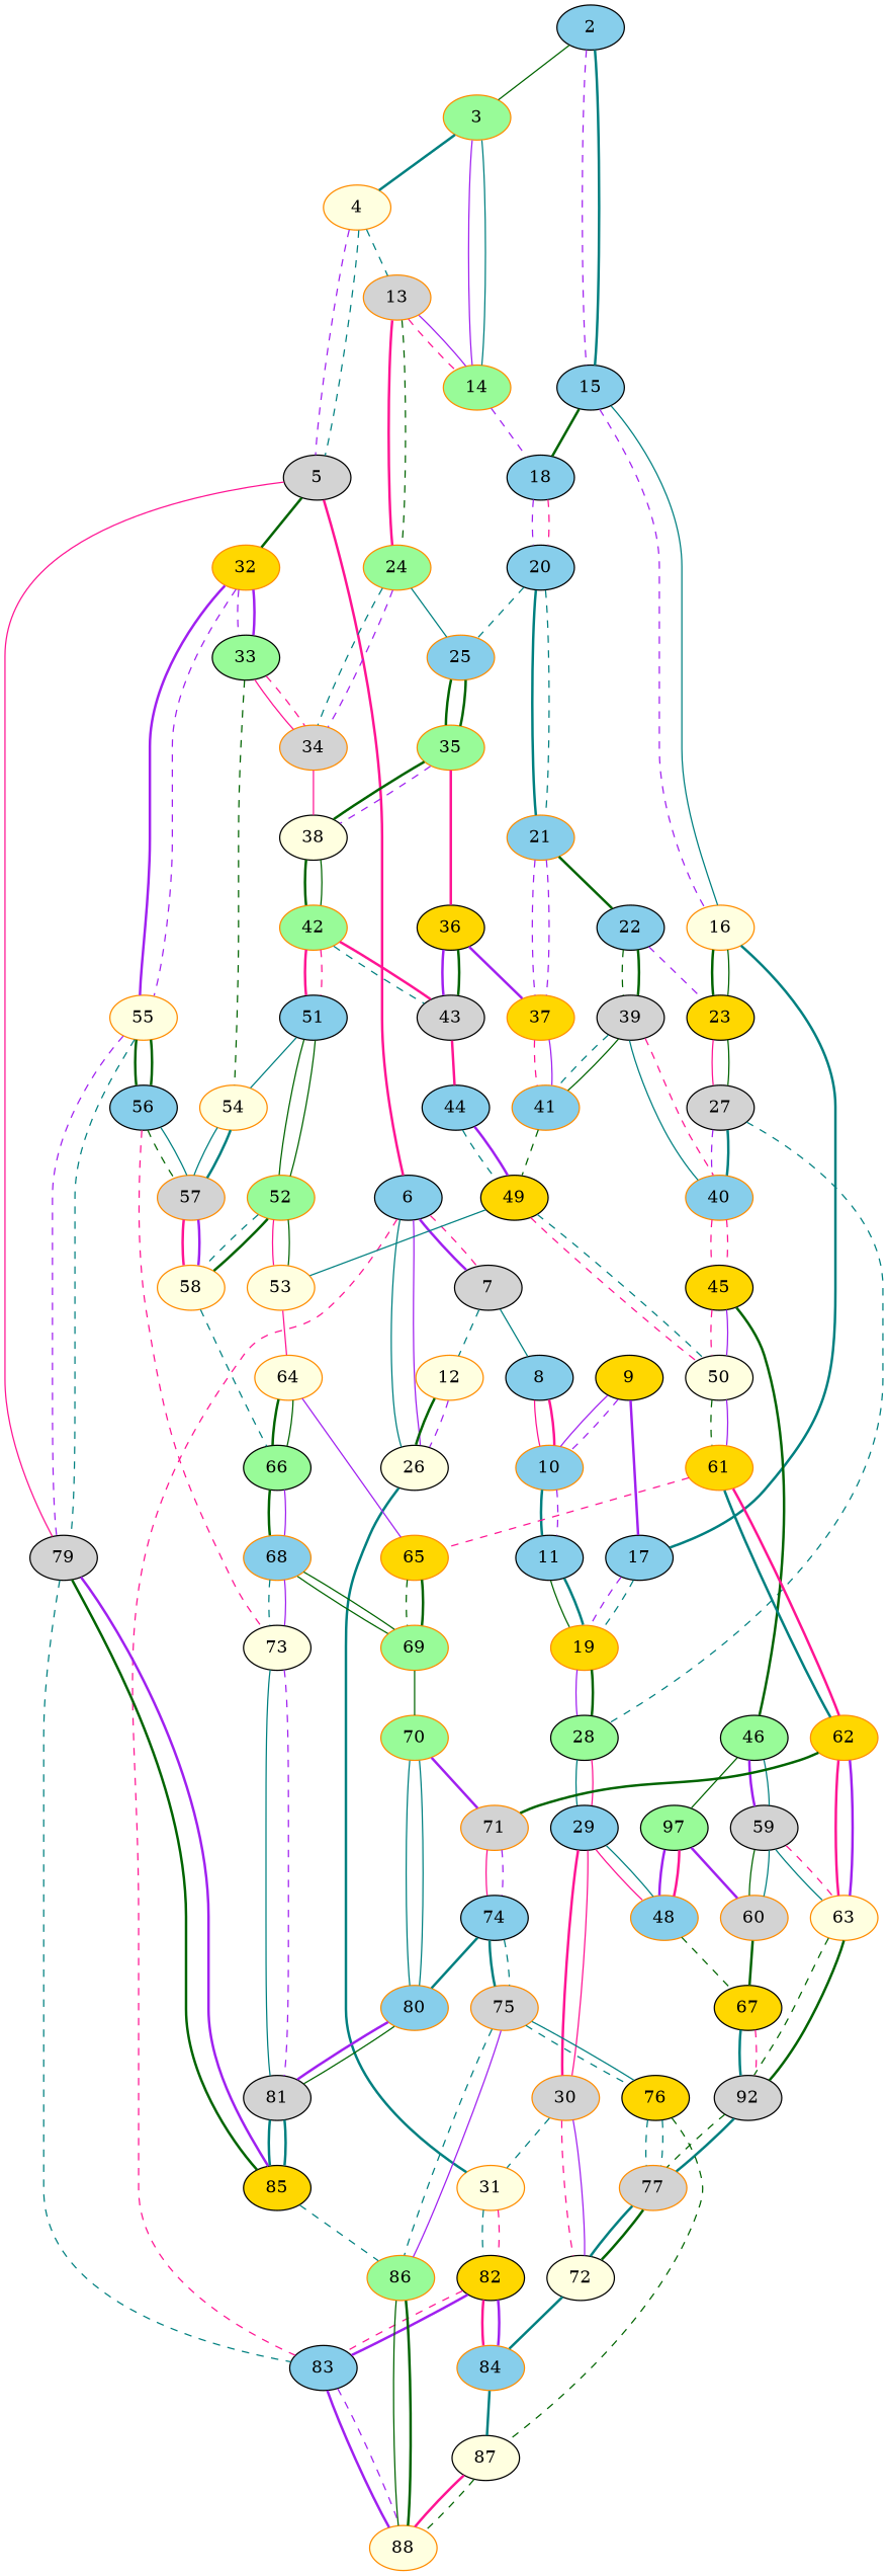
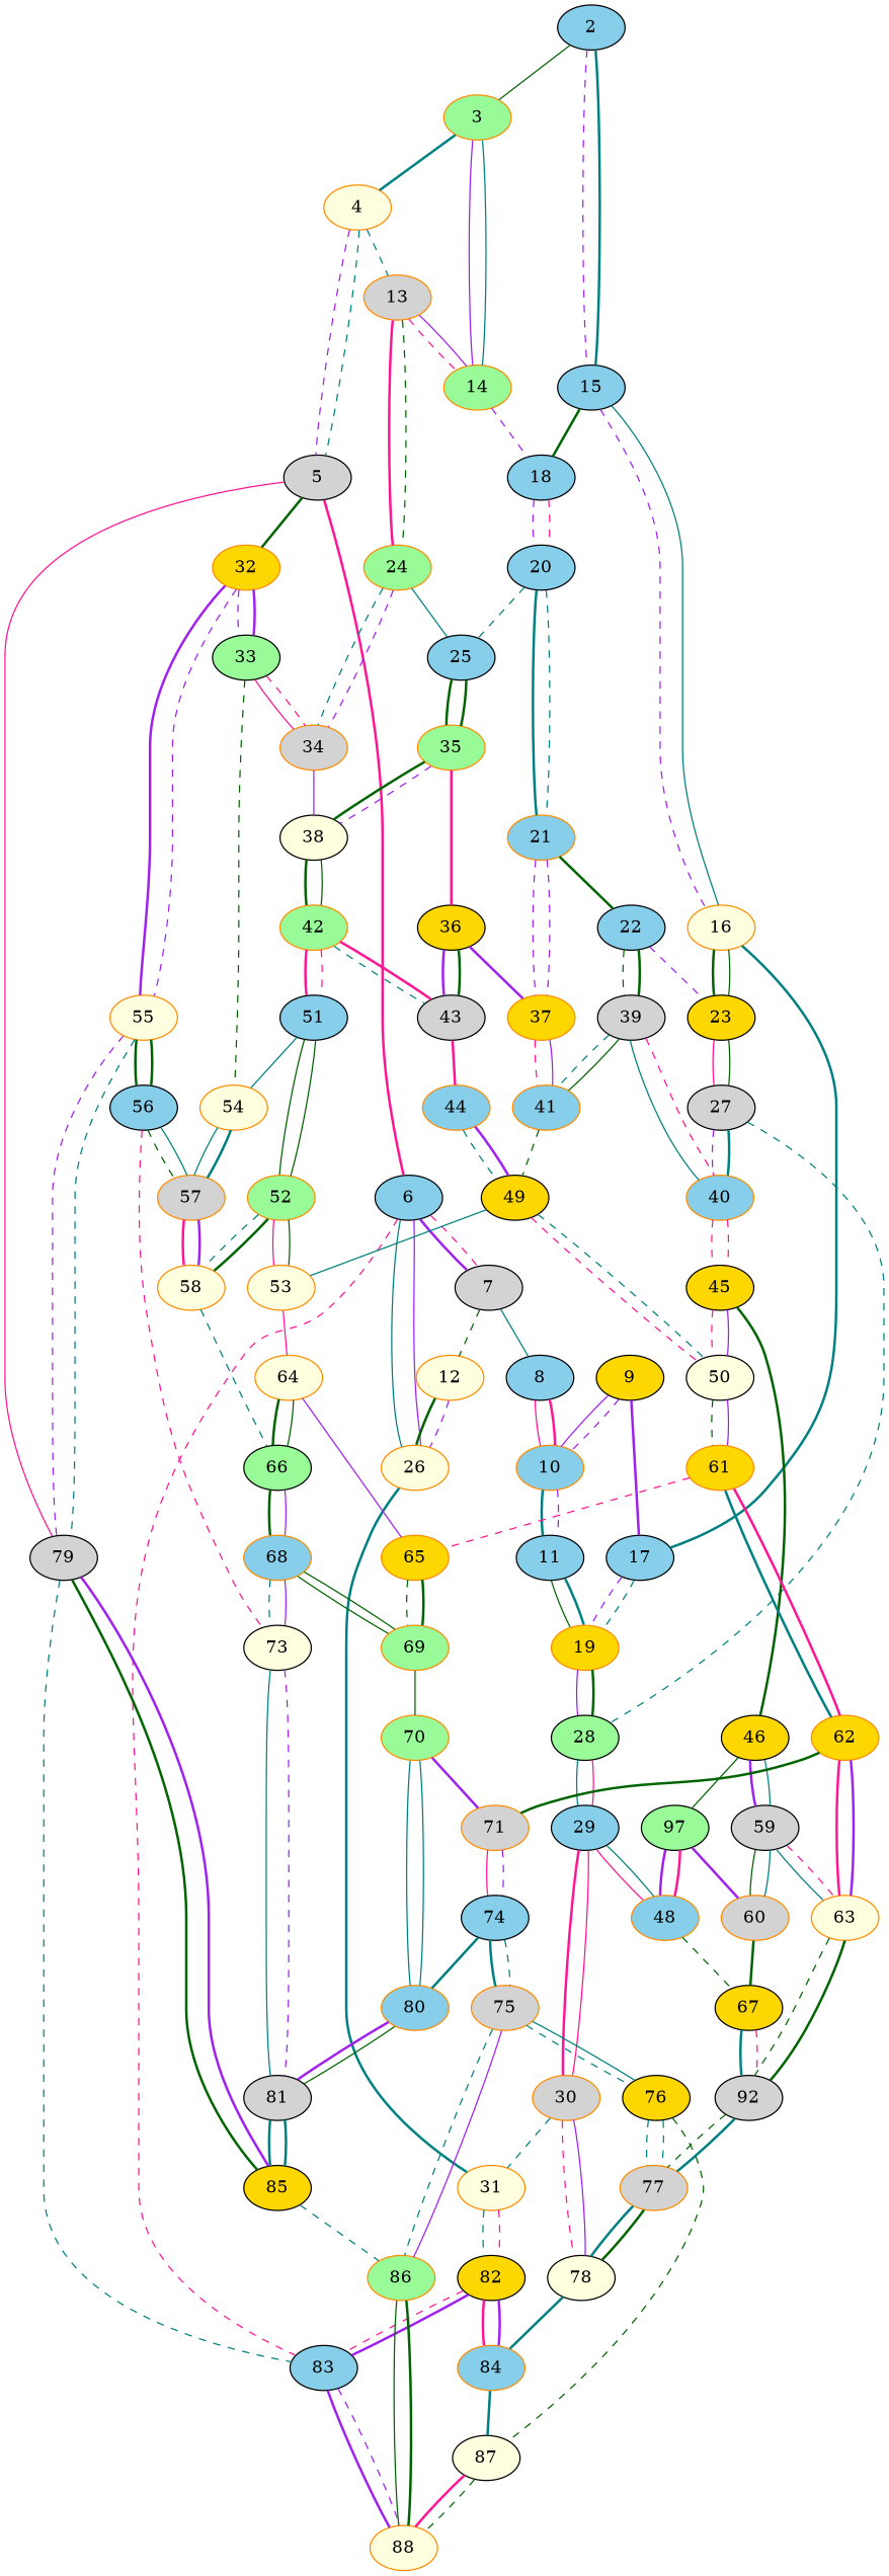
  graph {
    node [color=black fillcolor=skyblue style=filled]
    edge [color=teal style=dashed]
    3 [color=darkorange fillcolor=palegreen]
    2
    15
    9 [fillcolor=gold]
    10 [color=darkorange]
    17
    4 [color=darkorange fillcolor=lightyellow]
    14 [color=darkorange fillcolor=palegreen]
    18
    16 [color=darkorange fillcolor=lightyellow]
    5 [fillcolor=lightgrey]
    13 [color=darkorange fillcolor=lightgrey]
    6
    32 [color=darkorange fillcolor=gold]
    79 [fillcolor=lightgrey]
    24 [color=darkorange fillcolor=palegreen]
    7 [fillcolor=lightgrey]
-   26 [fillcolor=lightyellow]
+   26 [color=darkorange fillcolor=lightyellow]
    83
    33 [fillcolor=palegreen]
    55 [color=darkorange fillcolor=lightyellow]
    85 [fillcolor=gold]
    8
    12 [color=darkorange fillcolor=lightyellow]
    31 [color=darkorange fillcolor=lightyellow]
    88 [color=darkorange fillcolor=lightyellow]
    11
    19 [color=darkorange fillcolor=gold]
    28 [fillcolor=palegreen]
-   25 [color=darkorange]
+   25
    34 [color=darkorange fillcolor=lightgrey]
    20
    23 [fillcolor=gold]
    27 [fillcolor=lightgrey]
    21 [color=darkorange]
    29
    22
    37 [color=darkorange fillcolor=gold]
    35 [color=darkorange fillcolor=palegreen]
    39 [fillcolor=lightgrey]
    41 [color=darkorange]
    40 [color=darkorange]
    38 [fillcolor=lightyellow]
    36 [fillcolor=gold]
    82 [fillcolor=gold]
    45 [fillcolor=gold]
    30 [color=darkorange fillcolor=lightgrey]
    48 [color=darkorange]
-   78 [fillcolor=lightyellow label=72]
+   78 [fillcolor=lightyellow]
    67 [fillcolor=gold]
    84 [color=darkorange]
    54 [color=darkorange fillcolor=lightyellow]
    56
    57 [color=darkorange fillcolor=lightgrey]
    42 [color=darkorange fillcolor=palegreen]
    43 [fillcolor=lightgrey]
-   44
+   44 [color=darkorange]
    49 [fillcolor=gold]
    51
-   46 [fillcolor=palegreen]
+   46 [fillcolor=gold]
    50 [fillcolor=lightyellow]
    52 [color=darkorange fillcolor=palegreen]
    53 [color=darkorange fillcolor=lightyellow]
    n64 [fillcolor=palegreen label=97]
    59 [fillcolor=lightgrey]
    61 [color=darkorange fillcolor=gold]
    60 [color=darkorange fillcolor=lightgrey]
    63 [color=darkorange fillcolor=lightyellow]
    n69 [fillcolor=lightgrey label=92]
    64 [color=darkorange fillcolor=lightyellow]
    62 [color=darkorange fillcolor=gold]
    65 [color=darkorange fillcolor=gold]
    58 [color=darkorange fillcolor=lightyellow]
    66 [fillcolor=palegreen]
    73 [fillcolor=lightyellow]
    81 [fillcolor=lightgrey]
    68 [color=darkorange]
    71 [color=darkorange fillcolor=lightgrey]
    69 [color=darkorange fillcolor=palegreen]
    74
    77 [color=darkorange fillcolor=lightgrey]
    70 [color=darkorange fillcolor=palegreen]
    80 [color=darkorange]
    75 [color=darkorange fillcolor=lightgrey]
    76 [fillcolor=gold]
    86 [color=darkorange fillcolor=palegreen]
    87 [fillcolor=lightyellow]
    3 -- 4 [style=bold]
    3 -- 14 [color=purple style=solid]
    3 -- 14 [style=solid]
    2 -- 3 [color=darkgreen style=solid]
    2 -- 15 [color=purple]
    2 -- 15 [style=bold]
    15 -- 18 [color=darkgreen style=bold]
    15 -- 16 [color=purple]
    15 -- 16 [style=solid]
    9 -- 10 [color=purple style=solid]
    9 -- 10 [color=purple]
    9 -- 17 [color=purple style=bold]
    10 -- 11 [style=bold]
    10 -- 11 [color=purple]
    17 -- 19 [color=purple]
    17 -- 19
    4 -- 5 [color=purple]
    4 -- 5
    4 -- 13
    14 -- 18 [color=purple]
    18 -- 20 [color=purple]
    18 -- 20 [color=deeppink]
    16 -- 17 [style=bold]
    16 -- 23 [color=darkgreen style=bold]
    16 -- 23 [color=darkgreen style=solid]
    5 -- 6 [color=deeppink style=bold]
    5 -- 32 [color=darkgreen style=bold]
    5 -- 79 [color=deeppink style=solid]
    13 -- 14 [color=deeppink]
    13 -- 14 [color=purple style=solid]
    13 -- 24 [color=deeppink style=bold]
    13 -- 24 [color=darkgreen]
    6 -- 7 [color=purple style=bold]
    6 -- 7 [color=deeppink]
    6 -- 26 [style=solid]
    6 -- 26 [color=purple style=solid]
    6 -- 83 [color=deeppink]
    32 -- 33 [color=purple]
    32 -- 33 [color=purple style=bold]
    32 -- 55 [color=purple style=bold]
    32 -- 55 [color=purple]
    79 -- 83
    79 -- 85 [color=darkgreen style=bold]
    79 -- 85 [color=purple style=bold]
    24 -- 25 [style=solid]
    24 -- 34
    24 -- 34 [color=purple]
    7 -- 8 [style=solid]
-   7 -- 12
+   7 -- 12 [color=darkgreen]
    26 -- 31 [style=bold]
    83 -- 88 [color=purple style=bold]
    83 -- 88 [color=purple]
    33 -- 34 [color=deeppink style=solid]
    33 -- 34 [color=deeppink]
    33 -- 54 [color=darkgreen]
    55 -- 79 [color=purple]
    55 -- 79
    55 -- 56 [color=darkgreen style=bold]
    55 -- 56 [color=darkgreen style=bold]
    85 -- 86
    8 -- 10 [color=deeppink style=solid]
    8 -- 10 [color=deeppink style=bold]
    12 -- 26 [color=darkgreen style=bold]
    12 -- 26 [color=purple]
    31 -- 82
    31 -- 82 [color=deeppink]
    11 -- 19 [color=darkgreen style=solid]
    11 -- 19 [style=bold]
    19 -- 28 [color=purple style=solid]
    19 -- 28 [color=darkgreen style=bold]
    28 -- 29 [style=solid]
    28 -- 29 [color=deeppink style=solid]
    25 -- 35 [color=darkgreen style=bold]
    25 -- 35 [color=darkgreen style=bold]
-   34 -- 38 [color=deeppink style=solid]
+   34 -- 38 [color=purple style=solid]
    20 -- 25
    20 -- 21 [style=bold]
    20 -- 21
    23 -- 27 [color=deeppink style=solid]
    23 -- 27 [color=darkgreen style=solid]
    27 -- 28
    27 -- 40 [color=purple]
    27 -- 40 [style=bold]
    21 -- 22 [color=darkgreen style=bold]
    21 -- 37 [color=purple]
    21 -- 37 [color=purple]
    29 -- 30 [color=deeppink style=bold]
    29 -- 30 [color=deeppink style=solid]
    29 -- 48 [color=deeppink style=solid]
    29 -- 48 [style=solid]
    22 -- 23 [color=purple]
    22 -- 39 [color=darkgreen]
    22 -- 39 [color=darkgreen style=bold]
    37 -- 41 [color=deeppink]
    37 -- 41 [color=purple style=solid]
    35 -- 38 [color=darkgreen style=bold]
    35 -- 38 [color=purple]
    35 -- 36 [color=deeppink style=bold]
    39 -- 41
    39 -- 41 [color=darkgreen style=solid]
    39 -- 40 [style=solid]
    39 -- 40 [color=deeppink]
    41 -- 49 [color=darkgreen]
    40 -- 45 [color=deeppink]
    40 -- 45 [color=deeppink]
    38 -- 42 [color=darkgreen style=bold]
    38 -- 42 [color=darkgreen style=solid]
    36 -- 37 [color=purple style=bold]
    36 -- 43 [color=purple style=bold]
    36 -- 43 [color=darkgreen style=bold]
    82 -- 83 [color=deeppink]
    82 -- 83 [color=purple style=bold]
    82 -- 84 [color=deeppink style=bold]
    82 -- 84 [color=purple style=bold]
    45 -- 46 [color=darkgreen style=bold]
    45 -- 50 [color=deeppink]
    45 -- 50 [color=purple style=solid]
    30 -- 31
    30 -- 78 [color=deeppink]
    30 -- 78 [color=purple style=solid]
    48 -- 67 [color=darkgreen]
    78 -- 84 [style=bold]
    67 -- n69 [style=bold]
    67 -- n69 [color=deeppink]
    84 -- 87 [style=bold]
    54 -- 57 [style=solid]
    54 -- 57 [style=bold]
    56 -- 57 [color=darkgreen]
    56 -- 57 [style=solid]
    56 -- 73 [color=deeppink]
    57 -- 58 [color=deeppink style=bold]
    57 -- 58 [color=purple style=bold]
    42 -- 43
    42 -- 43 [color=deeppink style=bold]
    42 -- 51 [color=deeppink style=bold]
    42 -- 51 [color=deeppink]
    43 -- 44 [color=deeppink style=bold]
    44 -- 49
    44 -- 49 [color=purple style=bold]
    49 -- 50 [color=deeppink]
    49 -- 50
    49 -- 53 [style=solid]
    51 -- 54 [style=solid]
    51 -- 52 [color=darkgreen style=solid]
    51 -- 52 [color=darkgreen style=solid]
    46 -- n64 [color=darkgreen style=solid]
    46 -- 59 [color=purple style=bold]
    46 -- 59 [style=solid]
    50 -- 61 [color=darkgreen]
    50 -- 61 [color=purple style=solid]
    52 -- 53 [color=deeppink style=solid]
    52 -- 53 [color=darkgreen style=solid]
    52 -- 58
    52 -- 58 [color=darkgreen style=bold]
    53 -- 64 [color=deeppink style=solid]
    n64 -- 48 [color=purple style=bold]
    n64 -- 48 [color=deeppink style=bold]
    n64 -- 60 [color=purple style=bold]
    59 -- 60 [color=darkgreen style=solid]
    59 -- 60 [style=solid]
    59 -- 63 [style=solid]
    59 -- 63 [color=deeppink]
    61 -- 62 [style=bold]
    61 -- 62 [color=deeppink style=bold]
    61 -- 65 [color=deeppink]
    60 -- 67 [color=darkgreen style=bold]
    63 -- n69 [color=darkgreen]
    63 -- n69 [color=darkgreen style=bold]
    n69 -- 77 [color=darkgreen]
    n69 -- 77 [style=bold]
    64 -- 65 [color=purple style=solid]
    64 -- 66 [color=darkgreen style=bold]
    64 -- 66 [color=darkgreen style=solid]
    62 -- 63 [color=deeppink style=bold]
    62 -- 63 [color=purple style=bold]
    62 -- 71 [color=darkgreen style=bold]
    65 -- 69 [color=darkgreen]
    65 -- 69 [color=darkgreen style=bold]
    58 -- 66
    66 -- 68 [color=darkgreen style=bold]
    66 -- 68 [color=purple style=solid]
    73 -- 81 [style=solid]
    73 -- 81 [color=purple]
    81 -- 85 [style=bold]
    81 -- 85 [style=bold]
    68 -- 73
    68 -- 73 [color=purple style=solid]
    68 -- 69 [color=darkgreen style=solid]
    68 -- 69 [color=darkgreen style=solid]
    71 -- 74 [color=deeppink style=solid]
    71 -- 74 [color=purple]
    69 -- 70 [color=darkgreen style=solid]
    74 -- 80 [style=bold]
    74 -- 75 [style=bold]
    74 -- 75
    77 -- 78 [style=bold]
    77 -- 78 [color=darkgreen style=bold]
    70 -- 71 [color=purple style=bold]
    70 -- 80 [style=solid]
    70 -- 80 [style=solid]
    80 -- 81 [color=purple style=bold]
    80 -- 81 [color=darkgreen style=solid]
    75 -- 76
    75 -- 76 [style=solid]
    75 -- 86
    75 -- 86 [color=purple style=solid]
    76 -- 77
    76 -- 77
    76 -- 87 [color=darkgreen]
    86 -- 88 [color=darkgreen style=solid]
    86 -- 88 [color=darkgreen style=bold]
    87 -- 88 [color=deeppink style=bold]
    87 -- 88 [color=darkgreen]
  }
